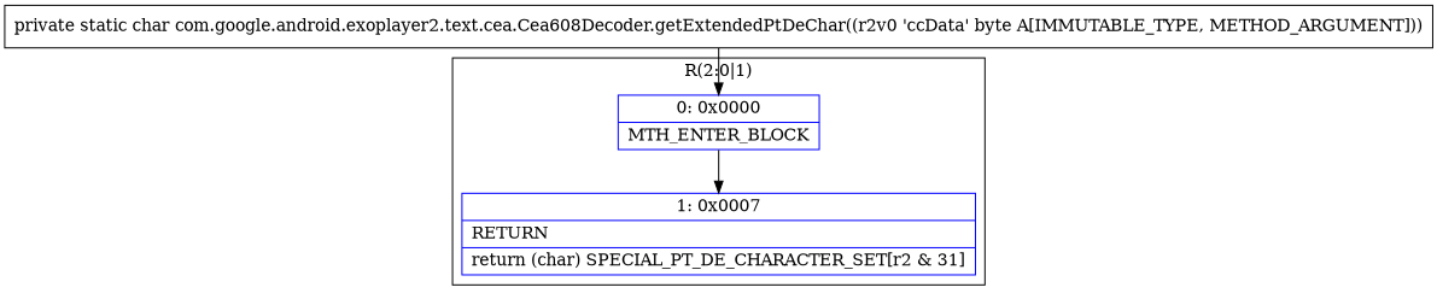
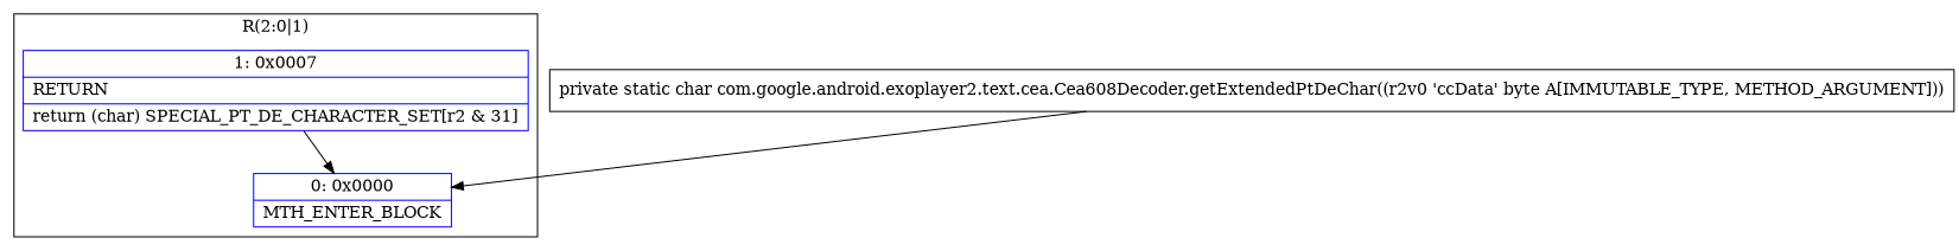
  digraph {
    node [color=blue shape=record]
    n1 [label="{0\:\ 0x0000|MTH_ENTER_BLOCK\l}"]
    n2 [label="{1\:\ 0x0007|RETURN\l|return (char) SPECIAL_PT_DE_CHARACTER_SET[r2 & 31]\l}"]
    n3 [label="{private static char com.google.android.exoplayer2.text.cea.Cea608Decoder.getExtendedPtDeChar((r2v0 'ccData' byte A[IMMUTABLE_TYPE, METHOD_ARGUMENT])) }" color=""]
    subgraph cluster_1 {
      label="R(2:0|1)"
      n1
      n2
    }
-   n1 -> n2
+   n2 -> n1
    n3 -> n1
  }
